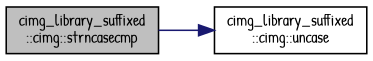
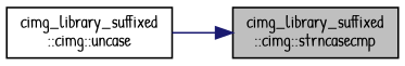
  digraph {
    rankdir=LR
    fontname="Patrick Hand"
    node [color=black fontname="Patrick Hand" fontsize=10 shape=record style=filled]
    n1 [fillcolor=grey75 fontcolor=black height=0.2 label="cimg_library_suffixed\l::cimg::strncasecmp" width=0.4]
    n2 [fillcolor=white height=0.2 label="cimg_library_suffixed\l::cimg::uncase" width=0.4]
-   n1 -> n2 [color=midnightblue fontname="Patrick Hand" fontsize=10 labelfontname=Helvetica labelfontsize=10 style=solid]
+   n2 -> n1 [color=midnightblue fontname="Patrick Hand" fontsize=10 labelfontname=Helvetica labelfontsize=10 style=solid]
  }
